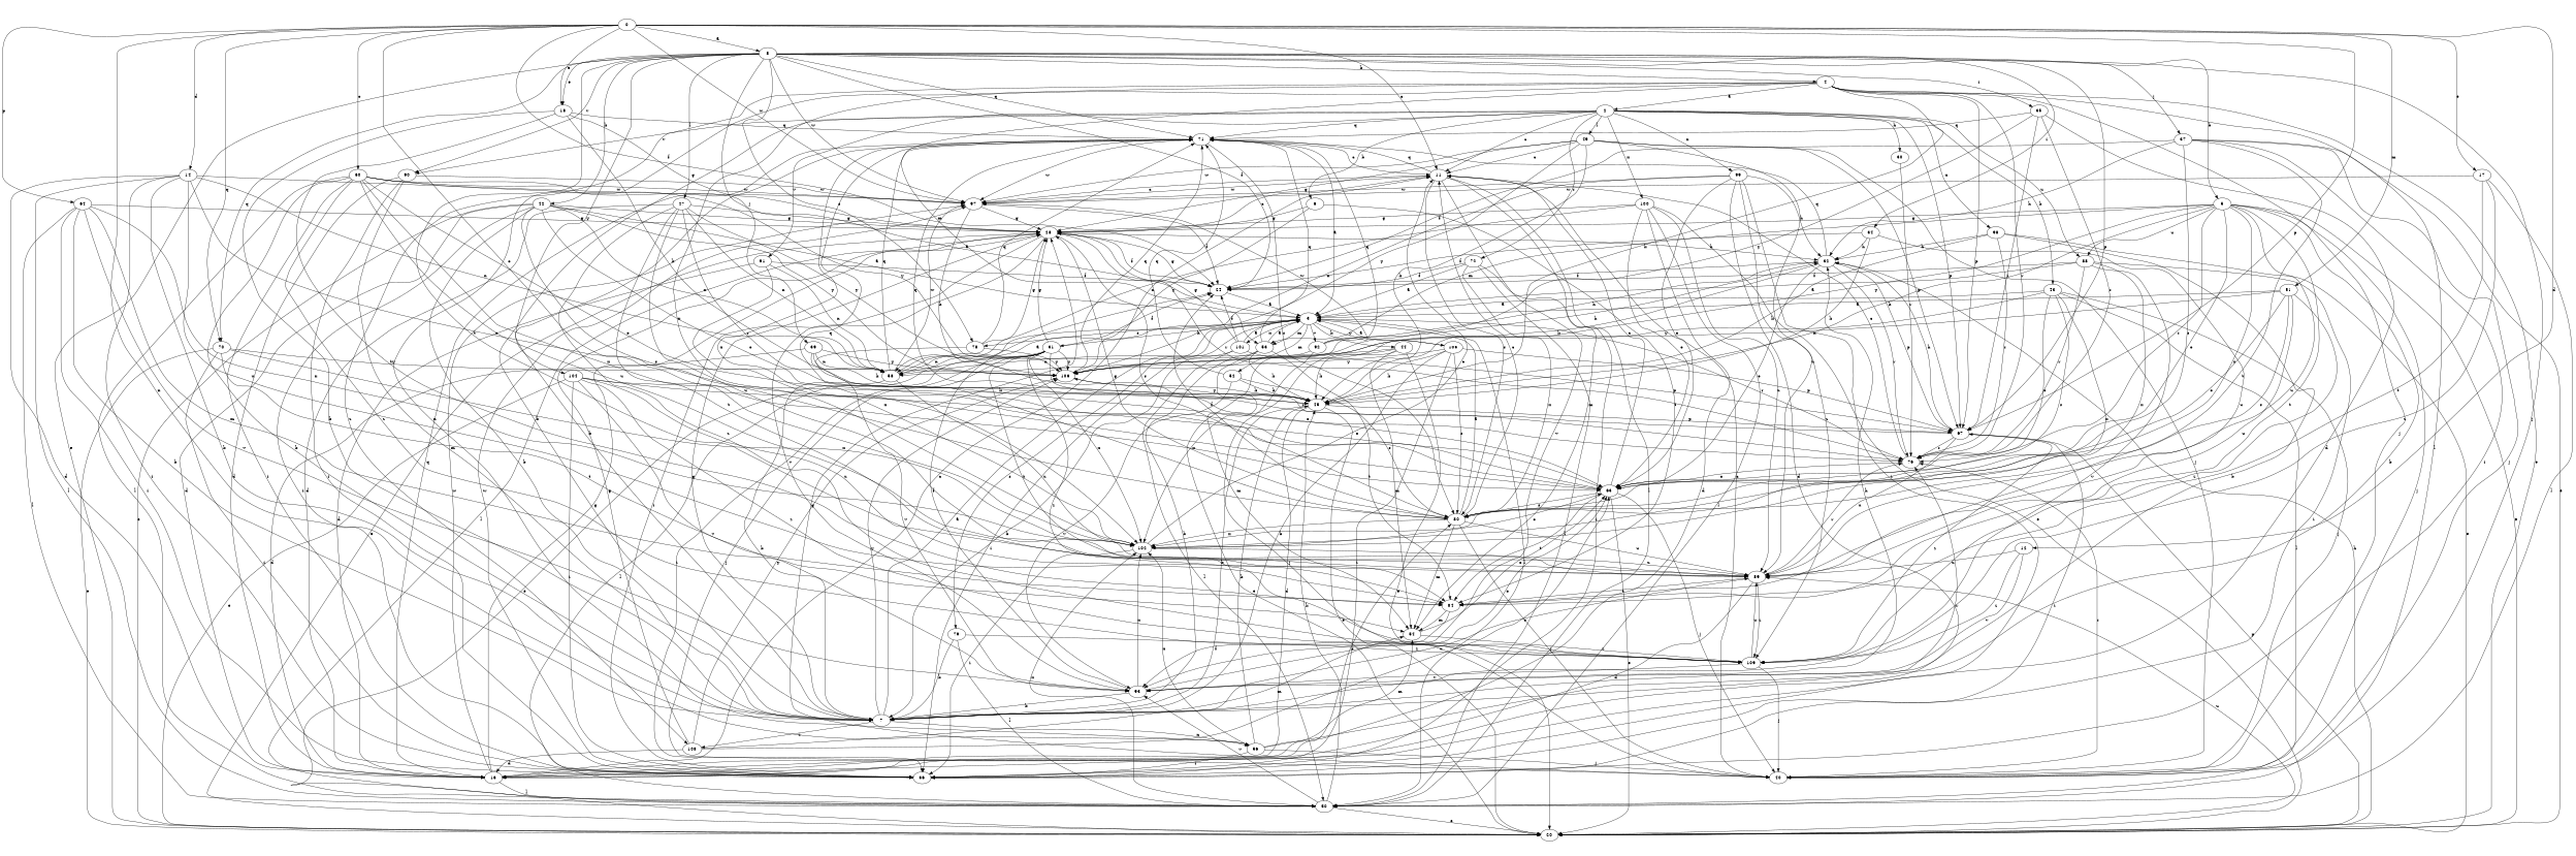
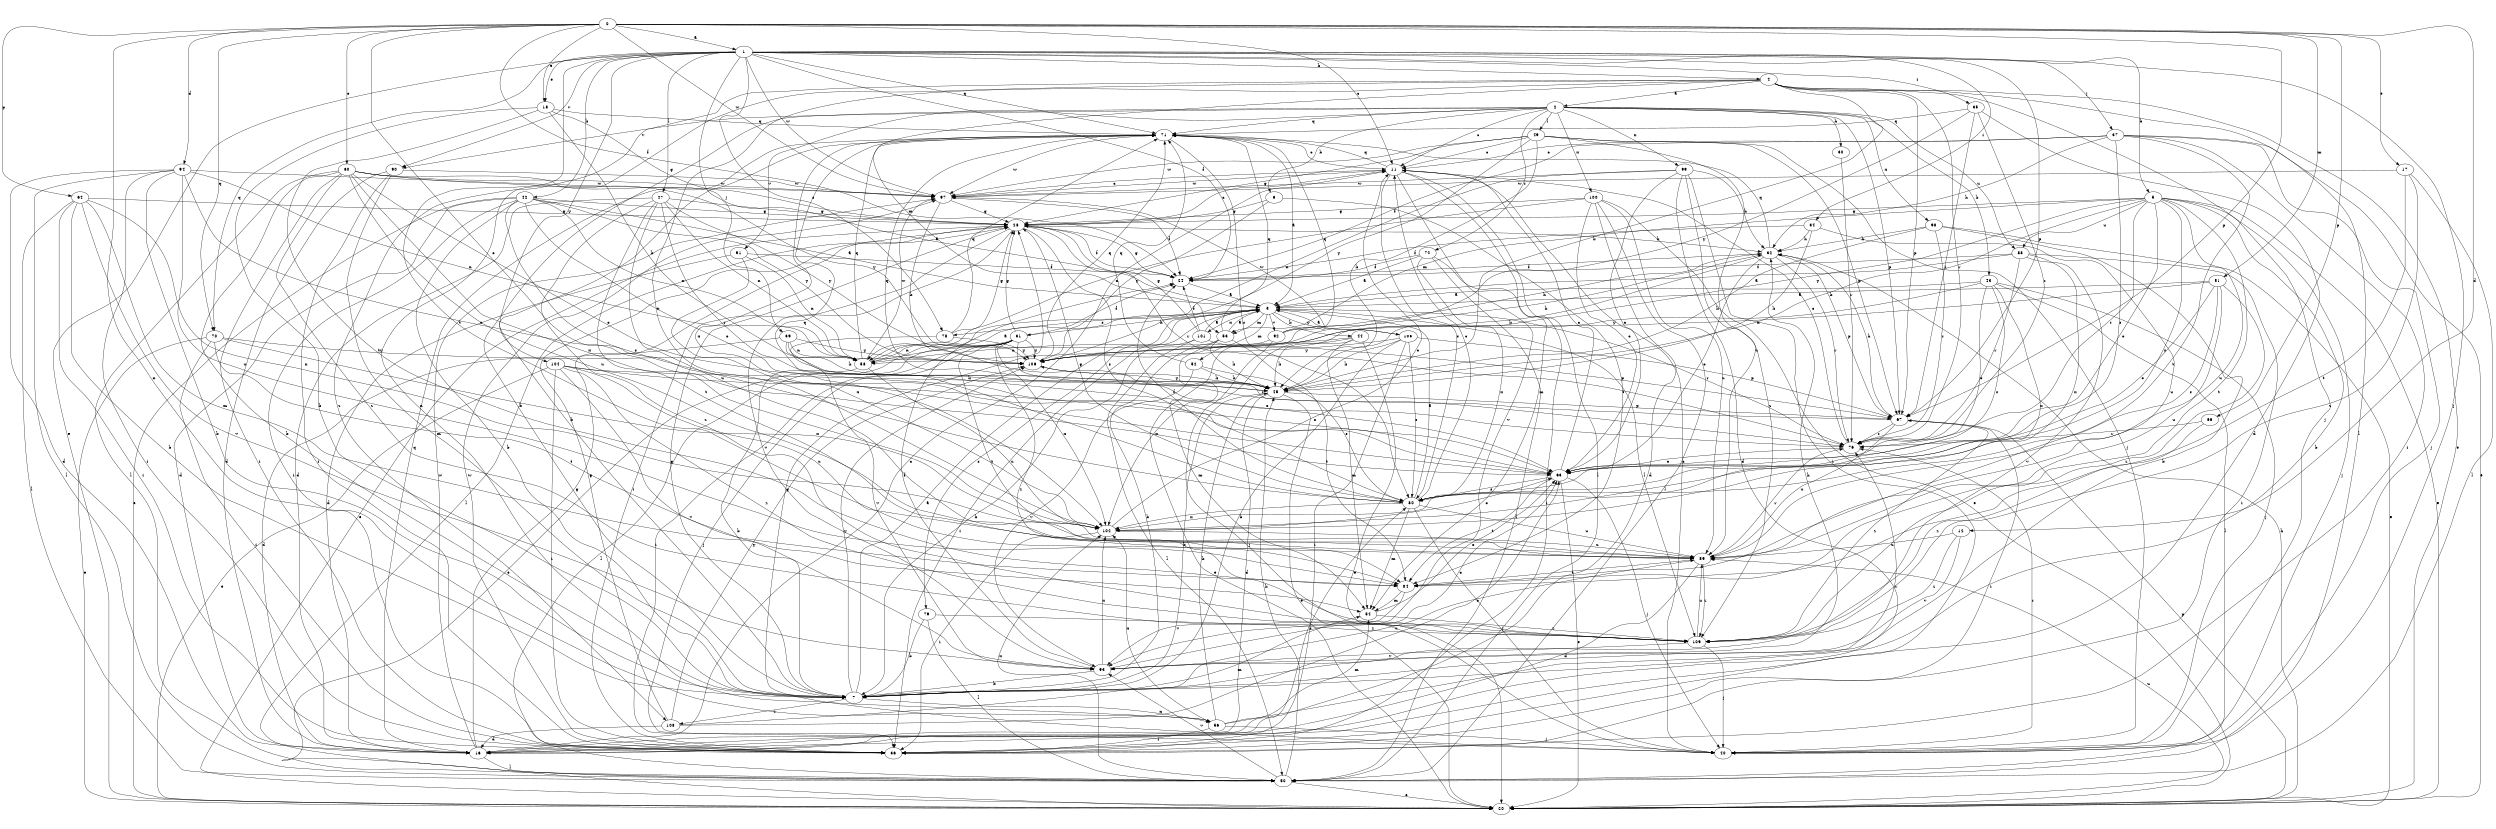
  strict digraph {
    0
-   1 [label=8]
+   1
    11
    12
-   14
+   14 [label=94]
    17
    18
    24
    51
    56
    60
    63
    64
+   66
    67
    70
    97
    4
    5
    20
    34
    35
    37
    39
    40
    42
    47
    71
    78
    84
    90
    104
    50
    80
    54
    93
    89
    109
    7
    36
    16
    58
    45
    28
    3
    76
    102
    106
    32
    2
    53
    108
    88
    6
    30
    43
    49
    72
    91
    98
    99
    100
    31
    44
    52
    79
    92
    101
    105
    0 -> 1 [label=a]
    0 -> 11 [label=c]
    0 -> 12 [label=d]
    0 -> 14 [label=d]
    0 -> 17 [label=e]
    0 -> 18 [label=e]
    0 -> 24 [label=f]
    0 -> 51 [label=m]
    0 -> 56 [label=n]
    0 -> 60 [label=o]
    0 -> 63 [label=o]
    0 -> 64 [label=p]
+   0 -> 66 [label=p]
    0 -> 67 [label=p]
    0 -> 70 [label=q]
    0 -> 97 [label=w]
    1 -> 18 [label=e]
    1 -> 24 [label=f]
    1 -> 67 [label=p]
    1 -> 70 [label=q]
    1 -> 97 [label=w]
    1 -> 4 [label=b]
    1 -> 5 [label=b]
    1 -> 20 [label=e]
    1 -> 34 [label=i]
    1 -> 35 [label=i]
    1 -> 37 [label=j]
    1 -> 39 [label=j]
    1 -> 40 [label=j]
    1 -> 42 [label=k]
    1 -> 47 [label=l]
    1 -> 71 [label=q]
    1 -> 78 [label=s]
    1 -> 84 [label=t]
    1 -> 90 [label=v]
    1 -> 104 [label=y]
    11 -> 97 [label=w]
    11 -> 71 [label=q]
    11 -> 50 [label=l]
    11 -> 80 [label=s]
    11 -> 54 [label=m]
    11 -> 93 [label=v]
    12 -> 93 [label=v]
    12 -> 89 [label=u]
    12 -> 109 [label=z]
    14 -> 63 [label=o]
    14 -> 97 [label=w]
    14 -> 50 [label=l]
    14 -> 89 [label=u]
    14 -> 7 [label=b]
    14 -> 36 [label=i]
    14 -> 16 [label=d]
    14 -> 58 [label=n]
    17 -> 97 [label=w]
    17 -> 84 [label=t]
    17 -> 50 [label=l]
    17 -> 109 [label=z]
    18 -> 71 [label=q]
    18 -> 84 [label=t]
    18 -> 7 [label=b]
    18 -> 45 [label=k]
    18 -> 28 [label=g]
    24 -> 28 [label=g]
    24 -> 3 [label=a]
    51 -> 63 [label=o]
    51 -> 80 [label=s]
    51 -> 89 [label=u]
    51 -> 109 [label=z]
    51 -> 58 [label=n]
    51 -> 3 [label=a]
    56 -> 40 [label=j]
    56 -> 54 [label=m]
    56 -> 36 [label=i]
    56 -> 45 [label=k]
    56 -> 76 [label=r]
    56 -> 102 [label=x]
    60 -> 63 [label=o]
    60 -> 97 [label=w]
    60 -> 50 [label=l]
    60 -> 89 [label=u]
    60 -> 109 [label=z]
    60 -> 7 [label=b]
    60 -> 36 [label=i]
    60 -> 3 [label=a]
    60 -> 102 [label=x]
    60 -> 106 [label=y]
    63 -> 11 [label=c]
    63 -> 20 [label=e]
    63 -> 40 [label=j]
    63 -> 84 [label=t]
    63 -> 80 [label=s]
    64 -> 50 [label=l]
    64 -> 54 [label=m]
    64 -> 93 [label=v]
    64 -> 7 [label=b]
    64 -> 36 [label=i]
    64 -> 28 [label=g]
    64 -> 102 [label=x]
+   66 -> 109 [label=z]
+   66 -> 76 [label=r]
    67 -> 71 [label=q]
    67 -> 89 [label=u]
    67 -> 109 [label=z]
    67 -> 36 [label=i]
    67 -> 76 [label=r]
    67 -> 32 [label=h]
    70 -> 20 [label=e]
    70 -> 84 [label=t]
    70 -> 36 [label=i]
    70 -> 102 [label=x]
    70 -> 106 [label=y]
    97 -> 11 [label=c]
    97 -> 24 [label=f]
    97 -> 45 [label=k]
    97 -> 28 [label=g]
    4 -> 56 [label=n]
    4 -> 67 [label=p]
    4 -> 20 [label=e]
    4 -> 40 [label=j]
    4 -> 50 [label=l]
    4 -> 45 [label=k]
    4 -> 76 [label=r]
    4 -> 102 [label=x]
    4 -> 2 [label=a]
    4 -> 53 [label=m]
    4 -> 108 [label=z]
    5 -> 63 [label=o]
    5 -> 20 [label=e]
    5 -> 40 [label=j]
    5 -> 84 [label=t]
    5 -> 80 [label=s]
    5 -> 89 [label=u]
    5 -> 7 [label=b]
    5 -> 45 [label=k]
    5 -> 28 [label=g]
    5 -> 76 [label=r]
    5 -> 106 [label=y]
    5 -> 53 [label=m]
    5 -> 88 [label=u]
    20 -> 67 [label=p]
    20 -> 89 [label=u]
    20 -> 32 [label=h]
    34 -> 24 [label=f]
    34 -> 89 [label=u]
    34 -> 45 [label=k]
    34 -> 32 [label=h]
    35 -> 67 [label=i]
    35 -> 71 [label=q]
    35 -> 16 [label=d]
    35 -> 76 [label=r]
    35 -> 106 [label=y]
+   37 -> 11 [label=c]
    37 -> 24 [label=f]
    37 -> 20 [label=e]
    37 -> 40 [label=j]
    37 -> 84 [label=t]
    37 -> 80 [label=s]
    37 -> 36 [label=i]
    37 -> 32 [label=h]
    39 -> 63 [label=o]
    39 -> 16 [label=d]
    39 -> 58 [label=n]
    39 -> 45 [label=k]
    39 -> 106 [label=y]
    40 -> 11 [label=c]
    40 -> 28 [label=g]
    40 -> 76 [label=r]
    42 -> 63 [label=o]
    42 -> 20 [label=e]
    42 -> 80 [label=s]
    42 -> 7 [label=b]
    42 -> 36 [label=i]
    42 -> 16 [label=d]
    42 -> 58 [label=n]
    42 -> 28 [label=g]
    42 -> 3 [label=a]
    42 -> 106 [label=y]
    47 -> 84 [label=t]
    47 -> 89 [label=u]
    47 -> 109 [label=z]
    47 -> 16 [label=d]
    47 -> 58 [label=n]
    47 -> 28 [label=g]
    47 -> 76 [label=r]
    47 -> 106 [label=y]
    71 -> 11 [label=c]
    71 -> 97 [label=w]
    71 -> 80 [label=s]
    71 -> 7 [label=b]
    71 -> 3 [label=a]
    71 -> 102 [label=x]
    78 -> 71 [label=q]
    78 -> 93 [label=v]
    78 -> 28 [label=g]
    78 -> 106 [label=y]
    84 -> 54 [label=m]
-   84 -> 93 [label=f]
+   84 -> 93 [label=v]
    90 -> 97 [label=w]
    90 -> 7 [label=m]
    90 -> 36 [label=i]
    90 -> 16 [label=d]
    104 -> 63 [label=o]
    104 -> 20 [label=e]
    104 -> 93 [label=v]
    104 -> 89 [label=u]
    104 -> 109 [label=z]
    104 -> 36 [label=i]
    104 -> 45 [label=k]
    50 -> 20 [label=e]
    50 -> 93 [label=v]
    50 -> 45 [label=k]
    50 -> 102 [label=x]
    80 -> 11 [label=c]
    80 -> 24 [label=f]
    80 -> 40 [label=j]
    80 -> 71 [label=q]
    80 -> 54 [label=m]
    80 -> 89 [label=u]
    80 -> 28 [label=g]
    80 -> 3 [label=a]
    80 -> 102 [label=x]
    54 -> 63 [label=o]
    54 -> 109 [label=z]
    93 -> 24 [label=f]
    93 -> 63 [label=o]
    93 -> 7 [label=b]
    93 -> 102 [label=x]
    89 -> 84 [label=t]
    89 -> 109 [label=z]
    89 -> 16 [label=d]
    89 -> 76 [label=r]
    109 -> 40 [label=j]
    109 -> 93 [label=v]
    109 -> 89 [label=u]
    7 -> 56 [label=n]
    7 -> 89 [label=u]
    7 -> 28 [label=g]
    7 -> 3 [label=a]
    7 -> 106 [label=y]
    7 -> 32 [label=h]
    7 -> 108 [label=z]
    36 -> 97 [label=w]
    16 -> 11 [label=c]
    16 -> 97 [label=w]
    16 -> 71 [label=q]
    16 -> 50 [label=l]
    16 -> 80 [label=s]
    16 -> 28 [label=g]
    58 -> 97 [label=w]
    58 -> 71 [label=q]
    58 -> 89 [label=u]
    58 -> 7 [label=b]
    58 -> 3 [label=a]
    58 -> 32 [label=h]
    45 -> 67 [label=p]
    45 -> 20 [label=e]
    45 -> 7 [label=b]
    45 -> 16 [label=d]
    45 -> 106 [label=y]
    28 -> 11 [label=c]
    28 -> 24 [label=f]
    28 -> 20 [label=e]
    28 -> 50 [label=l]
    28 -> 80 [label=s]
    28 -> 93 [label=v]
    28 -> 36 [label=i]
    28 -> 76 [label=r]
    28 -> 32 [label=h]
    3 -> 78 [label=s]
-   3 -> 50 [label=l]
+   3 -> 109 [label=l]
    3 -> 36 [label=i]
    3 -> 76 [label=r]
    3 -> 53 [label=m]
    3 -> 31 [label=h]
    3 -> 44 [label=k]
    3 -> 52 [label=m]
    3 -> 79 [label=s]
    3 -> 92 [label=v]
    3 -> 101 [label=x]
    3 -> 105 [label=y]
    76 -> 11 [label=c]
    76 -> 63 [label=o]
    102 -> 11 [label=c]
    102 -> 63 [label=o]
    102 -> 89 [label=u]
    102 -> 36 [label=i]
    106 -> 71 [label=q]
    106 -> 45 [label=k]
    32 -> 24 [label=f]
    32 -> 63 [label=o]
    32 -> 67 [label=p]
    32 -> 71 [label=q]
    32 -> 45 [label=k]
    32 -> 76 [label=r]
    2 -> 11 [label=c]
    2 -> 67 [label=p]
    2 -> 71 [label=q]
    2 -> 90 [label=v]
    2 -> 7 [label=b]
    2 -> 88 [label=u]
    2 -> 6 [label=b]
    2 -> 30 [label=h]
    2 -> 43 [label=k]
    2 -> 49 [label=l]
    2 -> 72 [label=r]
    2 -> 91 [label=v]
    2 -> 98 [label=x]
    2 -> 99 [label=x]
    2 -> 100 [label=x]
    53 -> 71 [label=q]
    53 -> 84 [label=t]
    53 -> 54 [label=m]
    53 -> 7 [label=b]
    53 -> 45 [label=k]
    53 -> 3 [label=a]
    108 -> 63 [label=o]
    108 -> 54 [label=m]
    108 -> 16 [label=d]
    108 -> 28 [label=g]
    108 -> 106 [label=y]
    88 -> 24 [label=f]
    88 -> 93 [label=v]
    88 -> 36 [label=i]
    88 -> 3 [label=a]
    88 -> 76 [label=r]
    88 -> 102 [label=x]
    6 -> 84 [label=t]
    6 -> 28 [label=g]
    6 -> 106 [label=y]
    30 -> 76 [label=r]
    43 -> 63 [label=o]
    43 -> 40 [label=j]
    43 -> 50 [label=l]
    43 -> 80 [label=s]
    43 -> 3 [label=a]
    43 -> 102 [label=x]
    43 -> 106 [label=y]
    49 -> 11 [label=c]
    49 -> 67 [label=p]
    49 -> 97 [label=w]
    49 -> 40 [label=j]
    49 -> 89 [label=u]
    49 -> 45 [label=k]
    49 -> 28 [label=g]
    49 -> 106 [label=y]
    72 -> 24 [label=f]
    72 -> 50 [label=l]
    72 -> 36 [label=i]
    72 -> 3 [label=a]
    72 -> 102 [label=x]
    91 -> 24 [label=f]
    91 -> 16 [label=d]
    91 -> 58 [label=n]
    91 -> 102 [label=x]
    98 -> 20 [label=e]
    98 -> 7 [label=b]
    98 -> 45 [label=k]
    98 -> 76 [label=r]
    98 -> 32 [label=h]
    99 -> 63 [label=o]
    99 -> 97 [label=w]
    99 -> 109 [label=z]
    99 -> 36 [label=i]
    99 -> 16 [label=d]
    99 -> 58 [label=n]
    99 -> 32 [label=h]
    100 -> 63 [label=o]
    100 -> 20 [label=e]
    100 -> 50 [label=l]
    100 -> 89 [label=u]
    100 -> 16 [label=d]
    100 -> 58 [label=n]
    100 -> 28 [label=g]
    31 -> 24 [label=f]
    31 -> 20 [label=e]
    31 -> 40 [label=j]
    31 -> 84 [label=t]
    31 -> 50 [label=l]
    31 -> 109 [label=z]
    31 -> 36 [label=i]
    31 -> 58 [label=n]
    31 -> 28 [label=g]
    31 -> 76 [label=r]
    31 -> 102 [label=x]
    31 -> 106 [label=y]
    44 -> 20 [label=e]
    44 -> 54 [label=m]
    44 -> 58 [label=n]
    44 -> 45 [label=k]
    44 -> 102 [label=x]
    52 -> 71 [label=q]
    52 -> 80 [label=s]
    52 -> 93 [label=v]
    52 -> 45 [label=k]
    79 -> 50 [label=l]
    79 -> 109 [label=z]
    79 -> 7 [label=b]
    92 -> 97 [label=w]
    92 -> 20 [label=e]
    92 -> 40 [label=j]
    92 -> 71 [label=q]
    92 -> 32 [label=h]
    101 -> 24 [label=f]
    101 -> 67 [label=p]
    101 -> 50 [label=l]
    101 -> 7 [label=b]
    101 -> 28 [label=g]
    101 -> 3 [label=a]
    105 -> 67 [label=p]
    105 -> 80 [label=s]
    105 -> 7 [label=b]
    105 -> 36 [label=i]
    105 -> 45 [label=k]
    105 -> 3 [label=a]
    105 -> 106 [label=y]
  }
